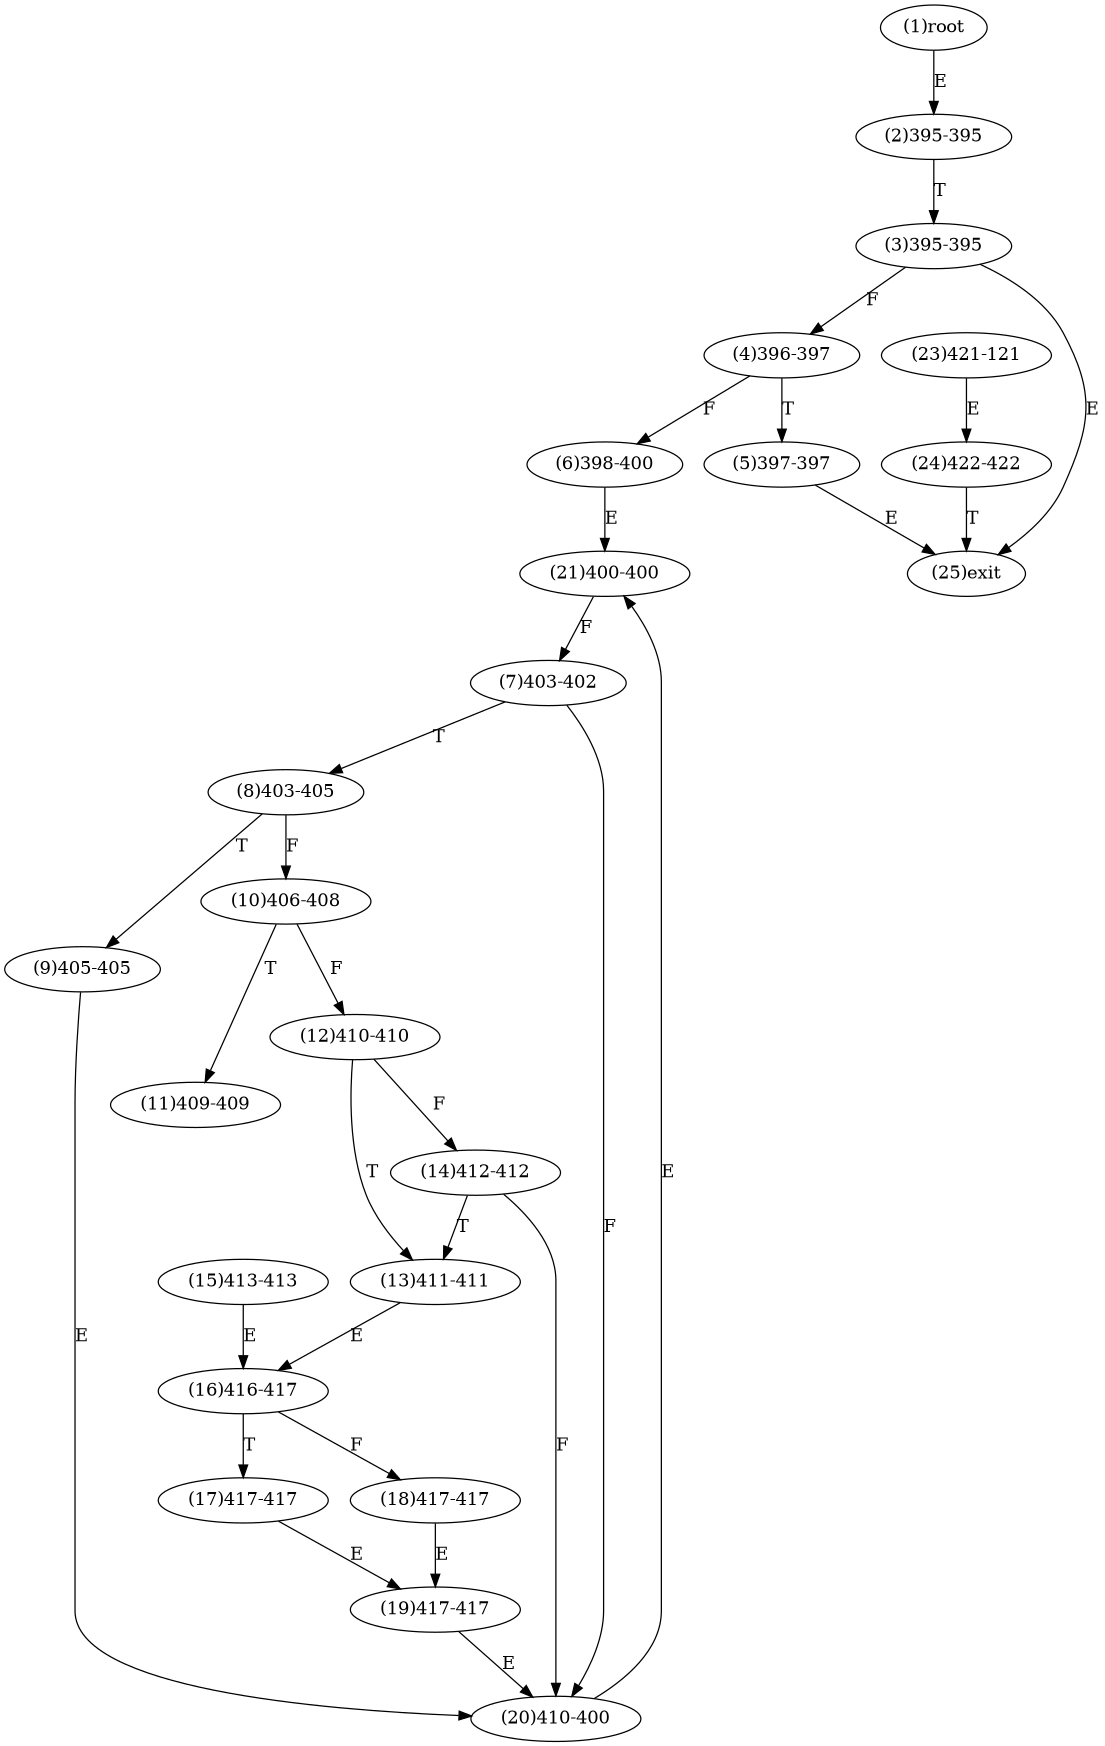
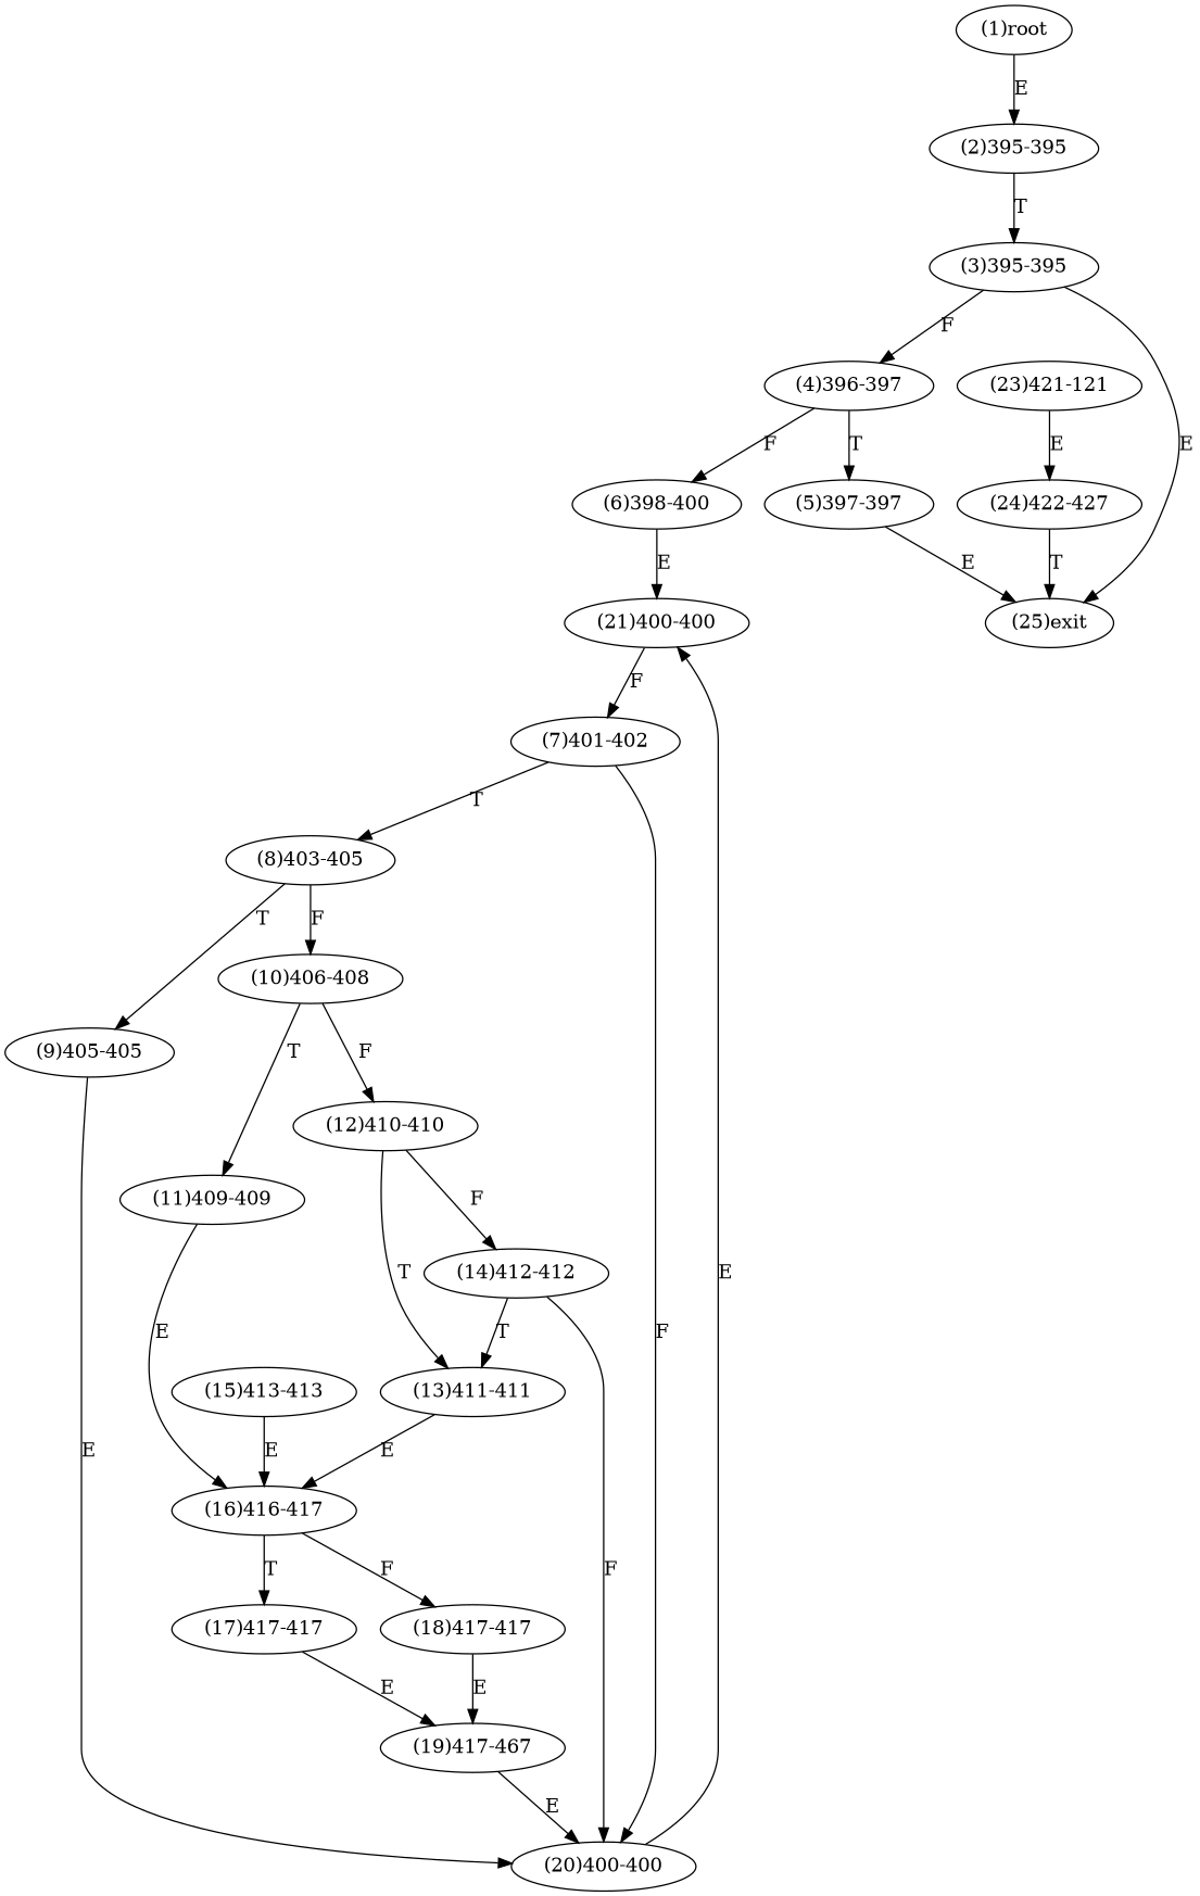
  digraph {
    n1 [label="(1)root"]
    n2 [label="(2)395-395"]
    n3 [label="(3)395-395"]
    n4 [label="(4)396-397"]
    n5 [label="(25)exit"]
    n6 [label="(5)397-397"]
    n7 [label="(6)398-400"]
    n8 [label="(21)400-400"]
-   n9 [label="(7)403-402"]
+   n9 [label="(7)401-402"]
    n10 [label="(8)403-405"]
-   n11 [label="(20)410-400"]
+   n11 [label="(20)400-400"]
    n12 [label="(9)405-405"]
    n13 [label="(10)406-408"]
    n14 [label="(11)409-409"]
    n15 [label="(12)410-410"]
    n16 [label="(16)416-417"]
    n17 [label="(13)411-411"]
    n18 [label="(14)412-412"]
    n19 [label="(17)417-417"]
    n20 [label="(18)417-417"]
    n21 [label="(15)413-413"]
-   n22 [label="(19)417-417"]
+   n22 [label="(19)417-467"]
    n23 [label="(23)421-121"]
-   n24 [label="(24)422-422"]
+   n24 [label="(24)422-427"]
    n1 -> n2 [label=E]
    n2 -> n3 [label=T]
    n3 -> n4 [label=F]
    n3 -> n5 [label=E]
    n4 -> n6 [label=T]
    n4 -> n7 [label=F]
    n6 -> n5 [label=E]
    n7 -> n8 [label=E]
    n8 -> n9 [label=F]
    n9 -> n10 [label=T]
    n9 -> n11 [label=F]
    n10 -> n12 [label=T]
    n10 -> n13 [label=F]
    n11 -> n8 [label=E]
    n12 -> n11 [label=E]
    n13 -> n14 [label=T]
    n13 -> n15 [label=F]
+   n14 -> n16 [label=E]
    n15 -> n17 [label=T]
    n15 -> n18 [label=F]
    n16 -> n19 [label=T]
    n16 -> n20 [label=F]
    n17 -> n16 [label=E]
    n18 -> n11 [label=F]
    n18 -> n17 [label=T]
    n19 -> n22 [label=E]
    n20 -> n22 [label=E]
    n21 -> n16 [label=E]
    n22 -> n11 [label=E]
    n23 -> n24 [label=E]
    n24 -> n5 [label=T]
  }
